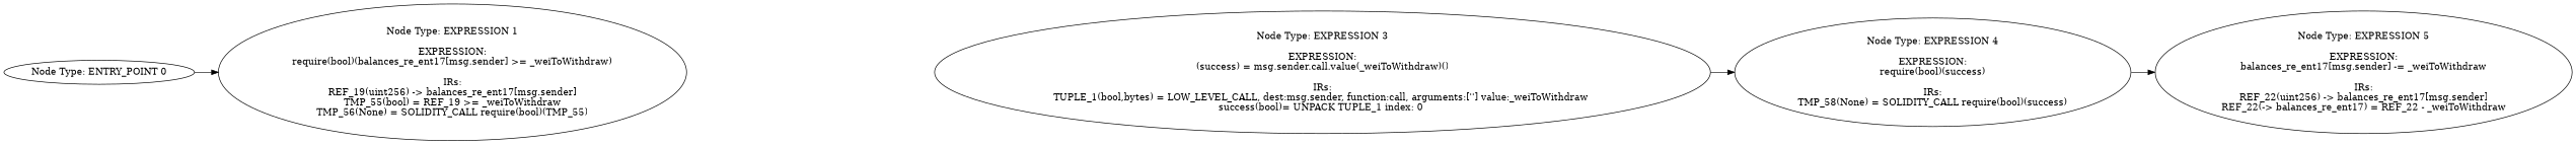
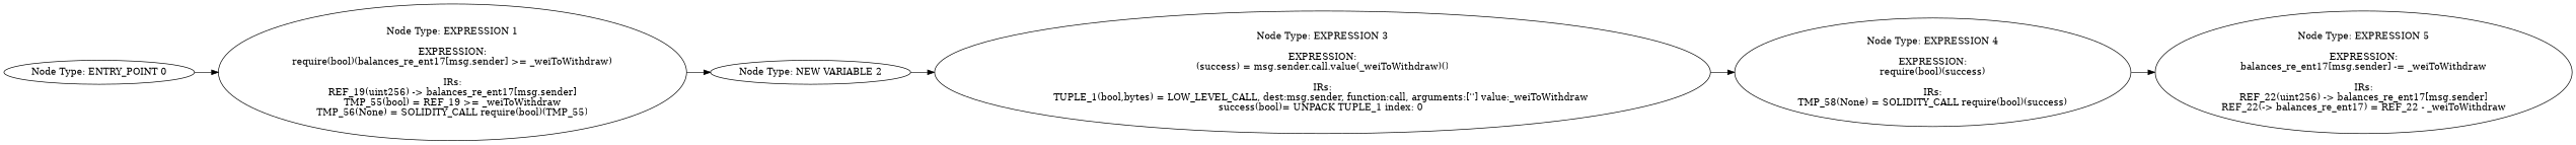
  digraph {
    rankdir=LR
    n1 [label="Node Type: ENTRY_POINT 0\n"]
    n2 [label="Node Type: EXPRESSION 1\n\nEXPRESSION:\nrequire(bool)(balances_re_ent17[msg.sender] >= _weiToWithdraw)\n\nIRs:\nREF_19(uint256) -> balances_re_ent17[msg.sender]\nTMP_55(bool) = REF_19 >= _weiToWithdraw\nTMP_56(None) = SOLIDITY_CALL require(bool)(TMP_55)"]
+   n3 [label="Node Type: NEW VARIABLE 2\n"]
    n4 [label="Node Type: EXPRESSION 3\n\nEXPRESSION:\n(success) = msg.sender.call.value(_weiToWithdraw)()\n\nIRs:\nTUPLE_1(bool,bytes) = LOW_LEVEL_CALL, dest:msg.sender, function:call, arguments:[''] value:_weiToWithdraw \nsuccess(bool)= UNPACK TUPLE_1 index: 0 "]
    n5 [label="Node Type: EXPRESSION 4\n\nEXPRESSION:\nrequire(bool)(success)\n\nIRs:\nTMP_58(None) = SOLIDITY_CALL require(bool)(success)"]
    n6 [label="Node Type: EXPRESSION 5\n\nEXPRESSION:\nbalances_re_ent17[msg.sender] -= _weiToWithdraw\n\nIRs:\nREF_22(uint256) -> balances_re_ent17[msg.sender]\nREF_22(-> balances_re_ent17) = REF_22 - _weiToWithdraw"]
    n1 -> n2
+   n2 -> n3
+   n3 -> n4
    n4 -> n5
    n5 -> n6
  }
